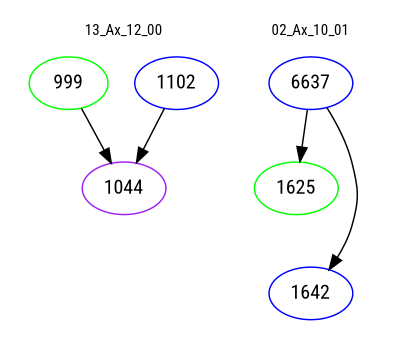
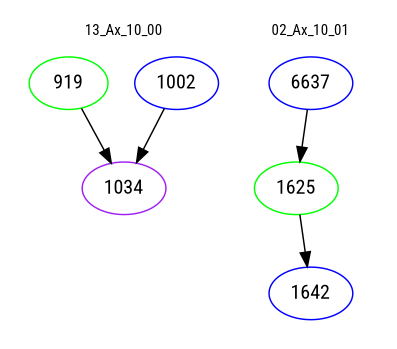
  digraph {
    fontname="Roboto Condensed"
    node [color=blue fontname="Roboto Condensed"]
    edge [color=black fontname="Roboto Condensed"]
-   n1 [label=1102]
-   n2 [color=green label=999]
-   n3 [color=purple label=1044]
+   n1 [label=1002]
+   n2 [color=green label=919]
+   n3 [color=purple label=1034]
    n4 [label=6637]
    n5 [color=green label=1625]
    n6 [label=1642]
    subgraph cluster_1 {
      color=white
      fontsize=10
-     label="13_Ax_12_00"
+     label="13_Ax_10_00"
      n1
      n2
      n3
    }
    subgraph cluster_2 {
      color=white
      fontsize=10
      label="02_Ax_10_01"
      n4
      n5
      n6
    }
    n1 -> n3
    n2 -> n3
    n4 -> n5
-   n4 -> n6
+   n5 -> n6
  }
